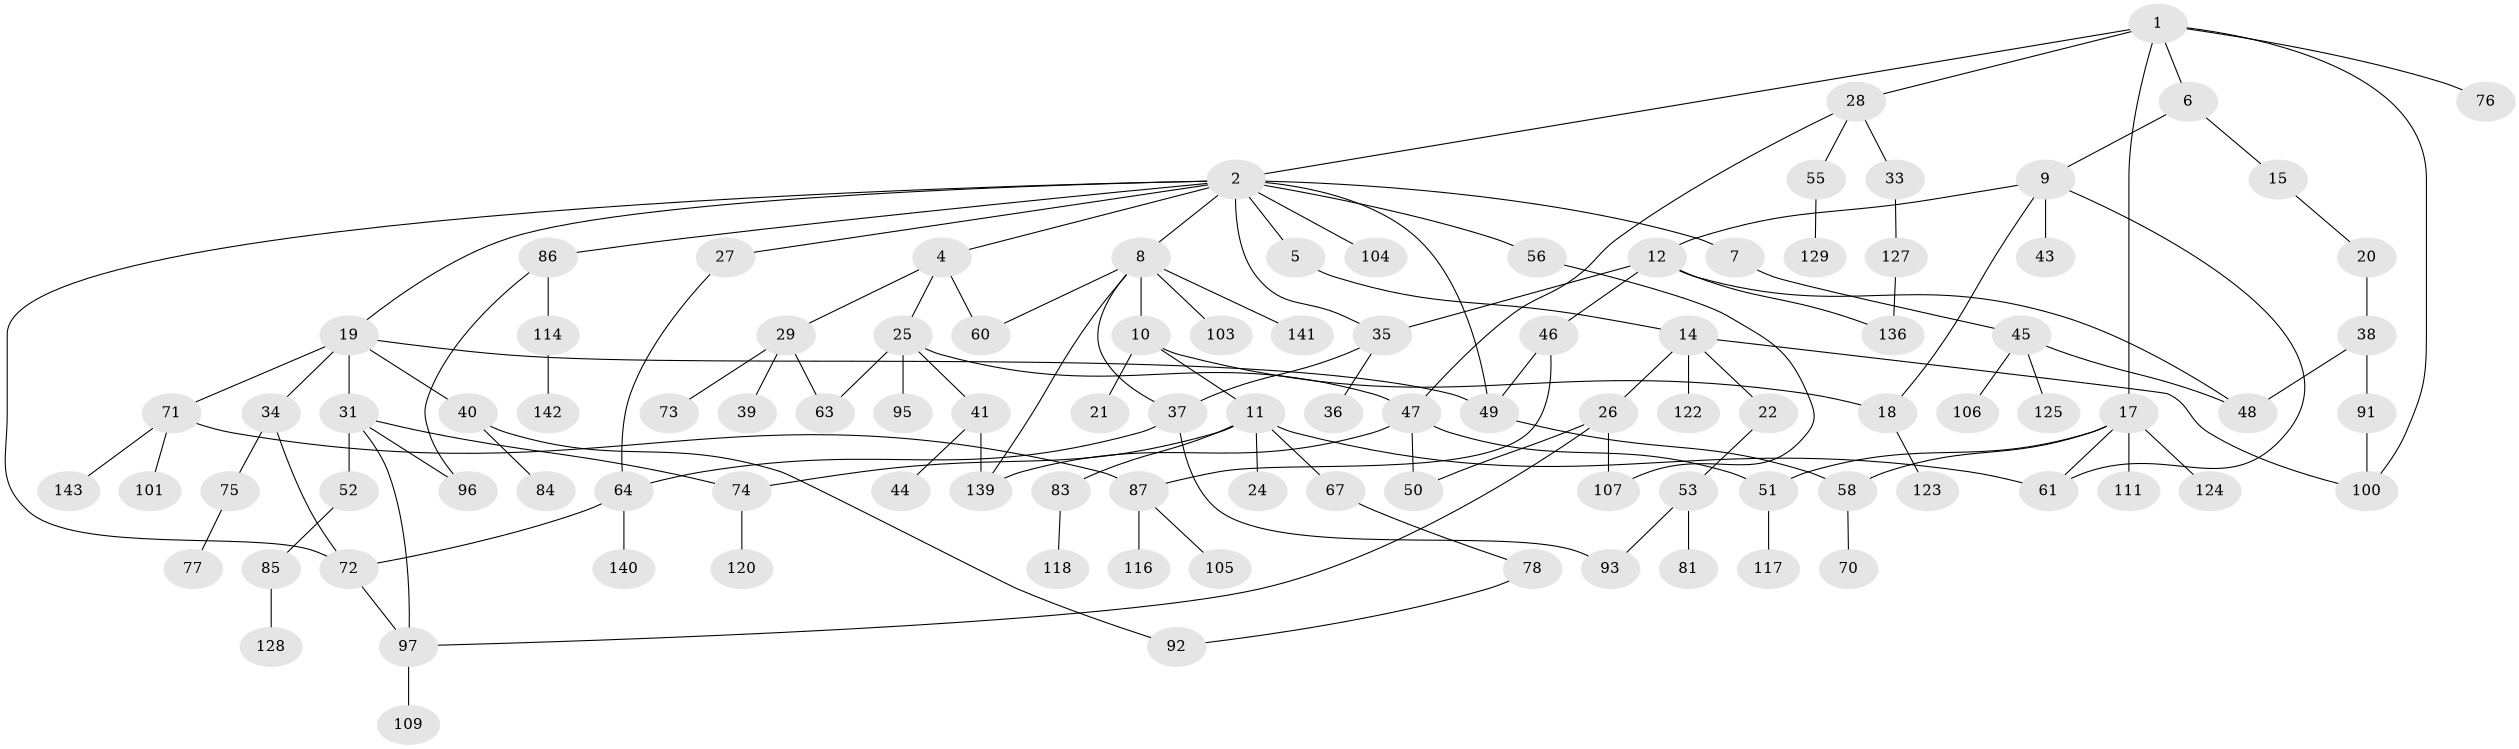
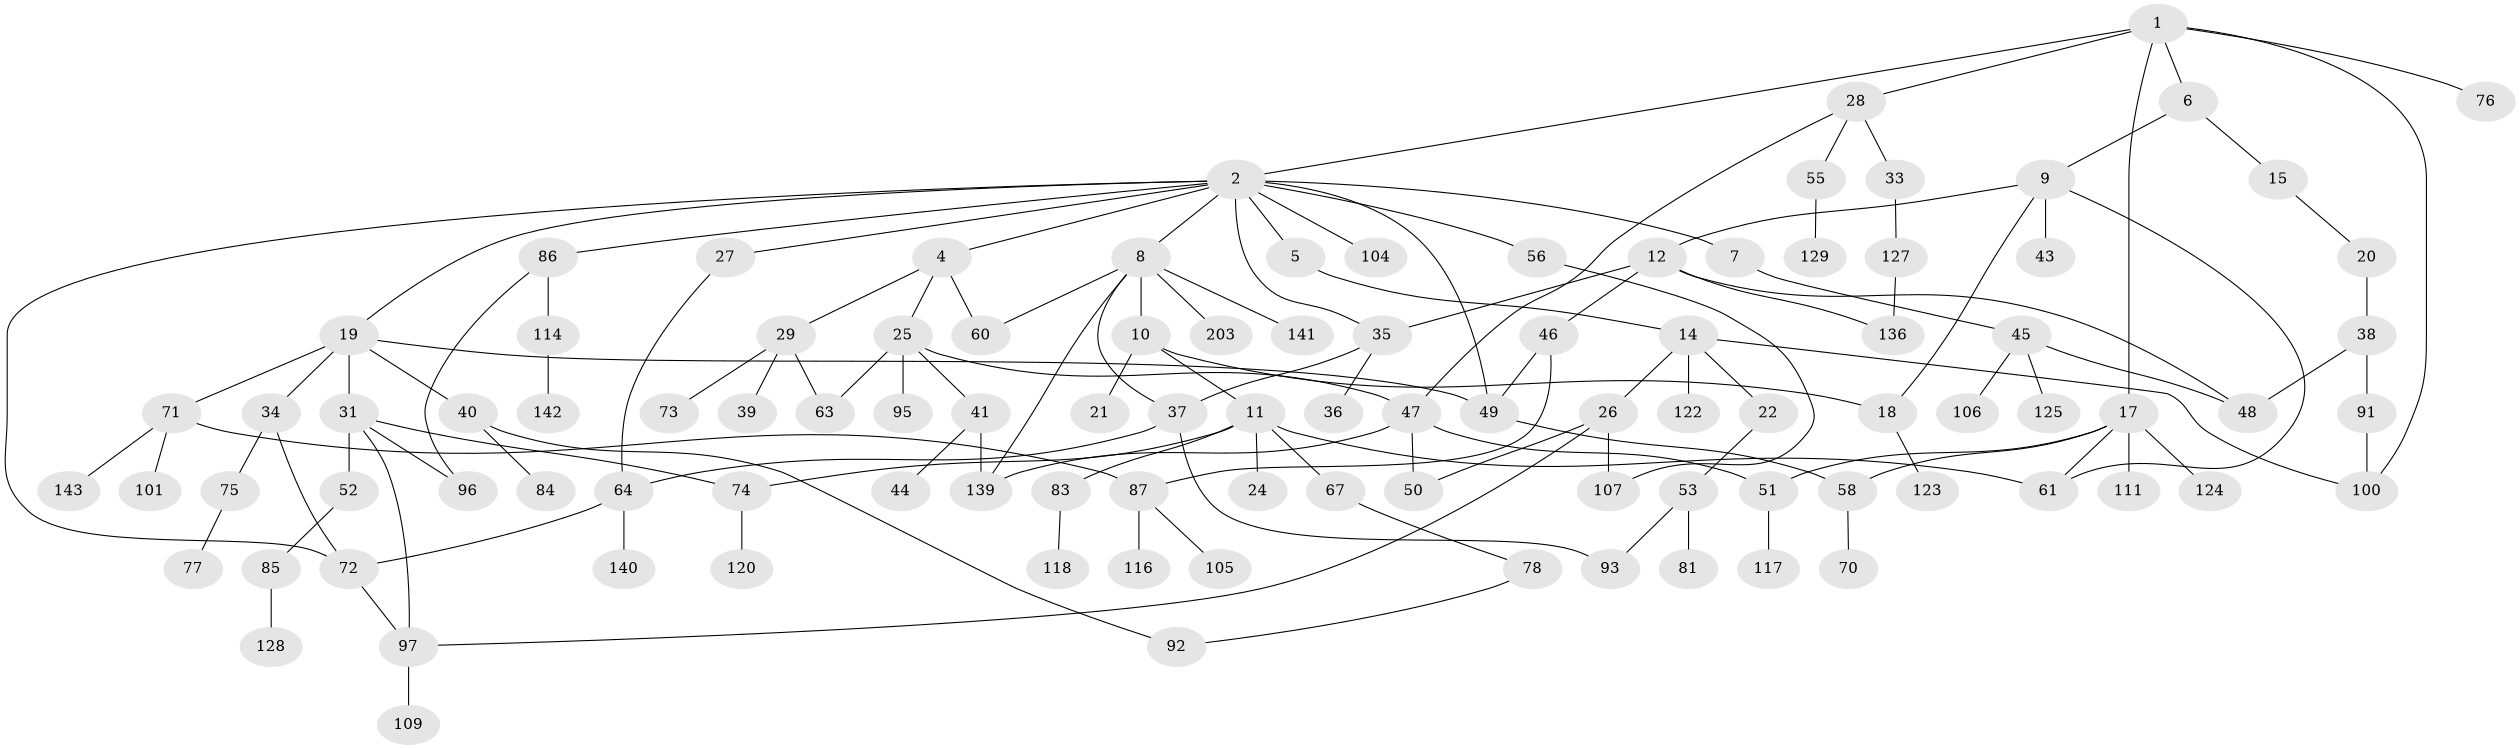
  graph {
    node [color=gray90 style=filled]
    1 [super="+16"]
    2 [super="+13"]
    6 [super="+89"]
    17 [super="+94"]
    28 [super="+134"]
    76
    100
    n8 [label=7 super="+23"]
    4 [super="+7"]
    5
    8 [super="+119"]
    19 [super="+32"]
    27
    35 [super="+80"]
    49 [super="+57"]
    56 [super="+59"]
    72 [super="+133"]
    86 [super="+130"]
    104
    9
    15 [super="+88"]
    61 [super="+138"]
    51 [super="+82"]
    58 [super="+112"]
    111
    124
    47
    33
    55
    45 [super="+69"]
    25 [super="+30"]
    29
    60 [super="+66"]
    14 [super="+68"]
    10 [super="+137"]
    37 [super="+90"]
-   103
+   103 [label=203]
    139
    141
    31 [super="+42"]
    34 [super="+110"]
    40
    71
    64 [super="+98"]
    36
    107
    97 [super="+108"]
    96
    114
    48
    106
    125
    41
    63
    95
    39
    73
    22
    26 [super="+132"]
    122
    12 [super="+121"]
    18 [super="+62"]
    43
    20
    11 [super="+115"]
    21
    93
    46
    136
    123
    24
    67 [super="+113"]
    74 [super="+79"]
    83 [super="+99"]
    78 [super="+135"]
    120
    118
    87 [super="+102"]
    53 [super="+65"]
    50
    38 [super="+54"]
    117
    70
    52 [super="+144"]
    75
    84 [super="+126"]
    92
    101
    143
    91
    81
    44
    109
    140 [super="+145"]
    127
    129
    85
    77
    105
    116
    128
    142
    1 -- 2
    1 -- 6
    1 -- 17
    1 -- 28
    1 -- 76
    1 -- 100
    2 -- n8
    2 -- 4
    2 -- 5
    2 -- 8
    2 -- 19
    2 -- 27
    2 -- 35
    2 -- 49
    2 -- 56
    2 -- 72
    2 -- 86
    2 -- 104
    6 -- 9
    6 -- 15
    17 -- 61
    17 -- 51
    17 -- 58
    17 -- 111
    17 -- 124
    28 -- 47
    28 -- 33
    28 -- 55
    n8 -- 45
    4 -- 25
    4 -- 29
    4 -- 60
    5 -- 14
    8 -- 60
    8 -- 10
    8 -- 37
    8 -- 103
    8 -- 139
    8 -- 141
    19 -- 49
    19 -- 31
    19 -- 34
    19 -- 40
    19 -- 71
    27 -- 64
    35 -- 37
    35 -- 36
    49 -- 58
    56 -- 107
    72 -- 97
    86 -- 96
    86 -- 114
    9 -- 61
    9 -- 12
    9 -- 18
    9 -- 43
    15 -- 20
    51 -- 117
    58 -- 70
    47 -- 51
    47 -- 139
    47 -- 50
    33 -- 127
    55 -- 129
    45 -- 48
    45 -- 106
    45 -- 125
    25 -- 47
    25 -- 41
    25 -- 63
    25 -- 95
    29 -- 63
    29 -- 39
    29 -- 73
    14 -- 100
    14 -- 22
    14 -- 26
    14 -- 122
    10 -- 18
    10 -- 11
    10 -- 21
    37 -- 64
    37 -- 93
    31 -- 97
    31 -- 96
    31 -- 74
    31 -- 52
    34 -- 72
    34 -- 75
    40 -- 84
    40 -- 92
    71 -- 87
    71 -- 101
    71 -- 143
    64 -- 72
    64 -- 140
    97 -- 109
    114 -- 142
    41 -- 139
    41 -- 44
    22 -- 53
    26 -- 107
    26 -- 97
    26 -- 50
    12 -- 35
    12 -- 48
    12 -- 46
    12 -- 136
    18 -- 123
    20 -- 38
    11 -- 61
    11 -- 24
    11 -- 67 [weight=2]
    11 -- 74
    11 -- 83
    46 -- 49
    46 -- 87
    67 -- 78
    74 -- 120
    83 -- 118
    78 -- 92
    87 -- 105
    87 -- 116
    53 -- 93
    53 -- 81
    38 -- 48
    38 -- 91
    52 -- 85
    75 -- 77
    91 -- 100
    127 -- 136
    85 -- 128
  }
